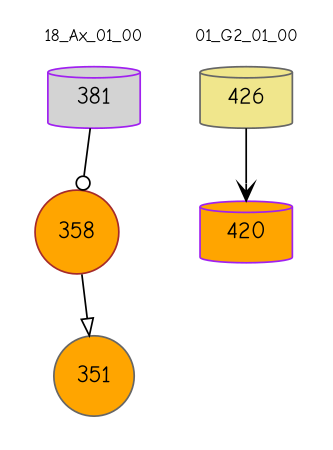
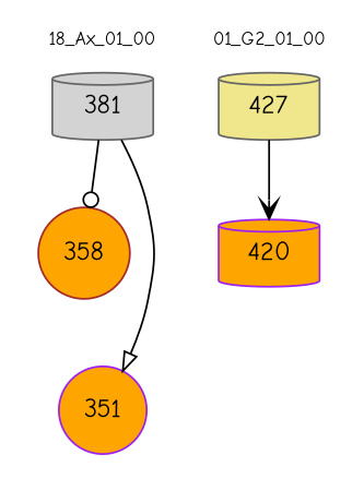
  digraph {
    fontname="Comic Neue"
    node [color=gray40 fillcolor=orange fontname="Comic Neue" shape=cylinder style=filled]
    edge [color=black fontname="Comic Neue"]
-   n1 [color=purple fillcolor=lightgrey label=381]
+   n1 [fillcolor=lightgrey label=381]
    n2 [color=brown label=358 shape=circle]
-   n3 [label=351 shape=circle]
-   n4 [fillcolor=khaki label=426]
+   n3 [color=purple label=351 shape=circle]
+   n4 [fillcolor=khaki label=427]
    n5 [color=purple label=420]
    subgraph cluster_1 {
      color=white
      fontsize=10
      label="18_Ax_01_00"
      n1
      n2
      n3
    }
    subgraph cluster_2 {
      color=white
      fontsize=10
      label="01_G2_01_00"
      n4
      n5
    }
    n1 -> n2 [arrowhead=odot]
-   n2 -> n3 [arrowhead=onormal]
+   n1 -> n3 [arrowhead=onormal]
    n4 -> n5 [arrowhead=vee]
  }
